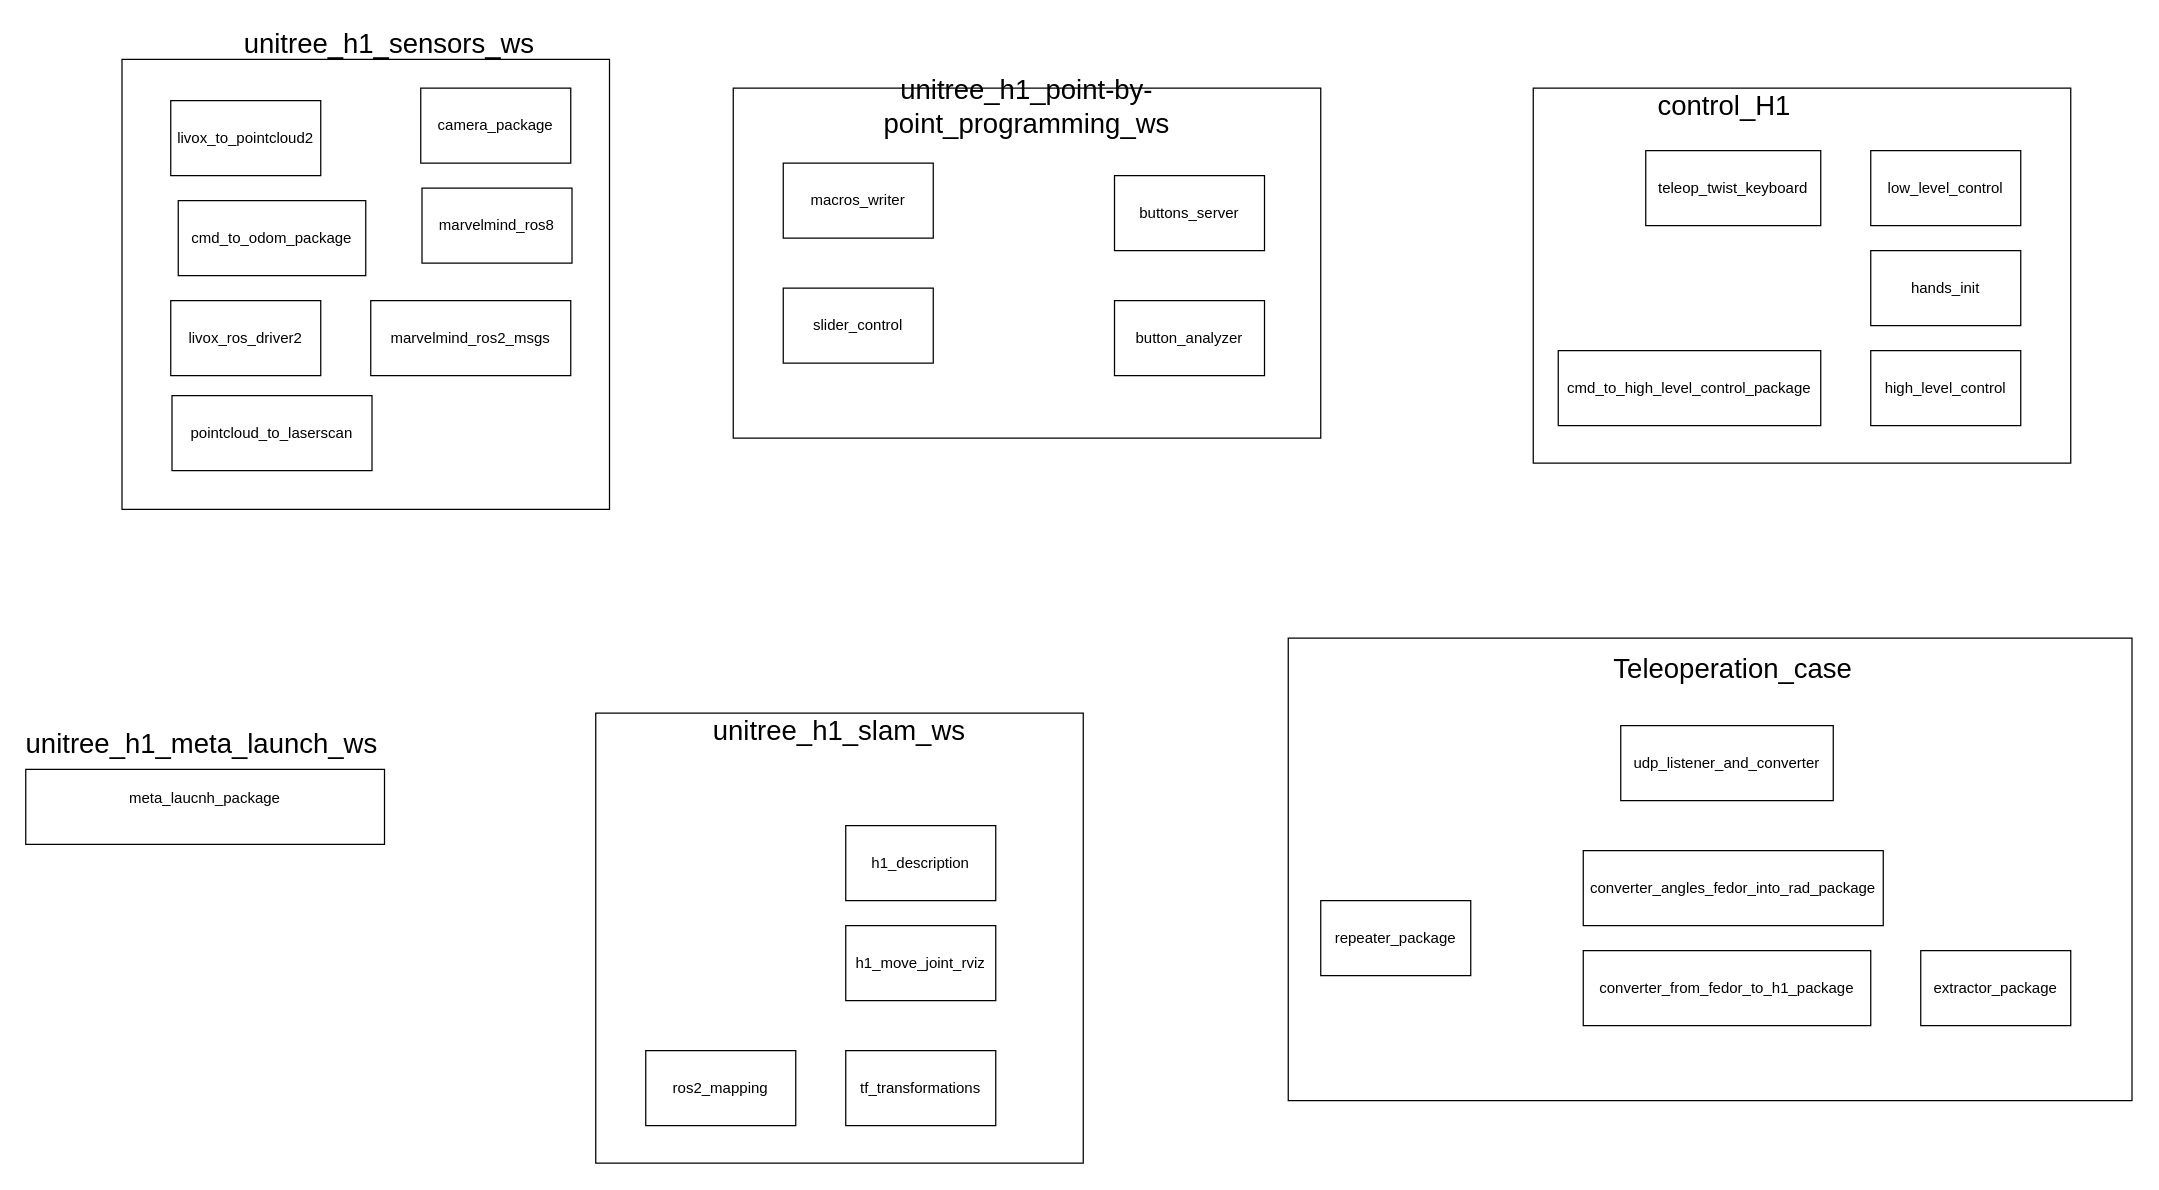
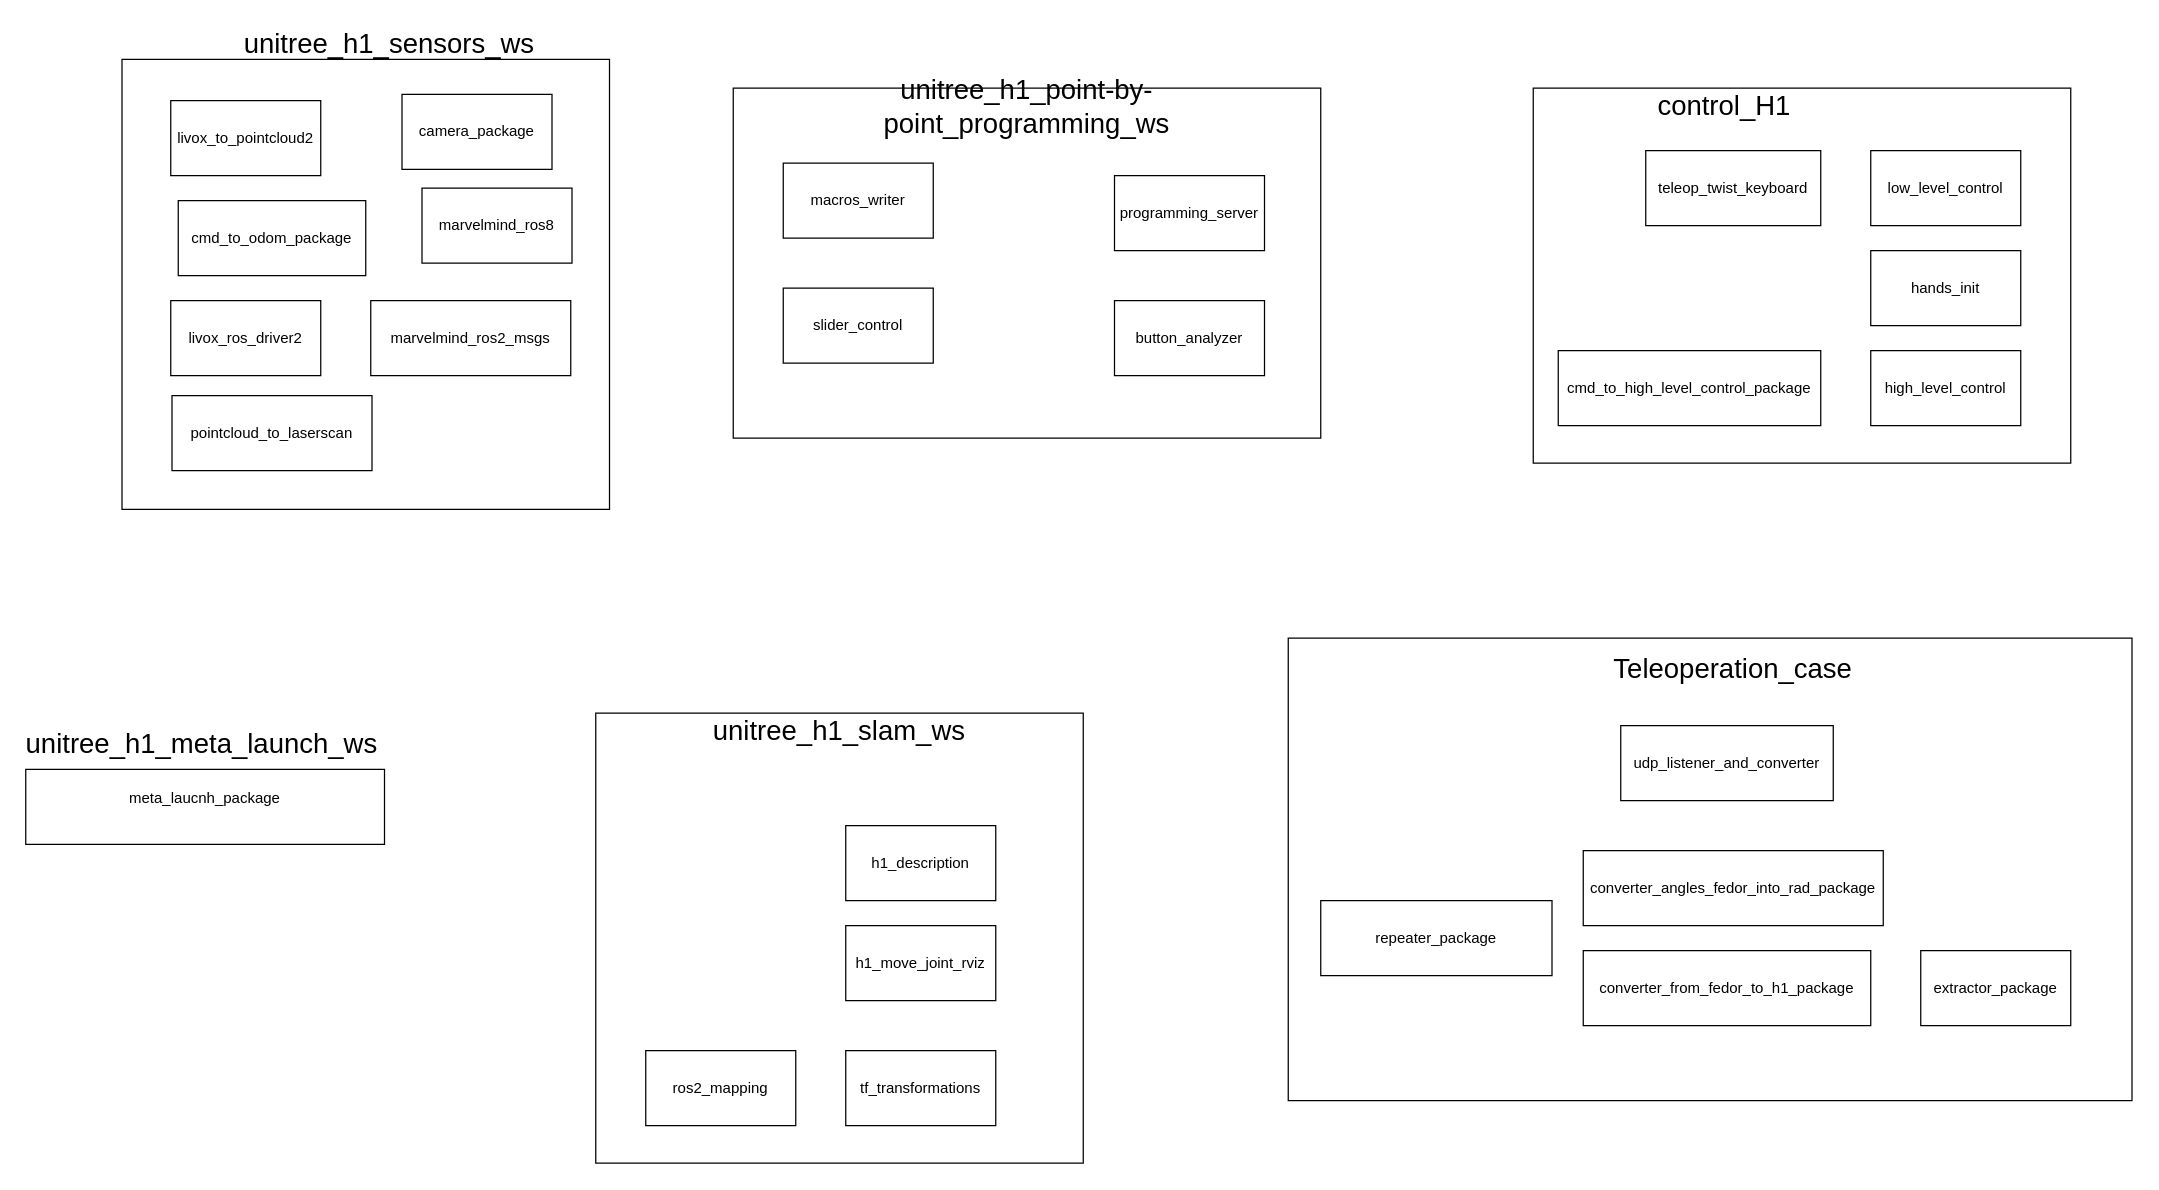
  <mxCell id="0" />
  <mxCell id="1" parent="0" />
  <mxCell id="2" value="cmd_to_high_level_control_package" style="rounded=0;whiteSpace=wrap;html=1;" parent="1" vertex="1"><mxGeometry x="1246" y="280" width="210" height="60" as="geometry" /></mxCell>
  <mxCell id="3" value="cmd_to_odom_package" style="rounded=0;whiteSpace=wrap;html=1;" parent="1" vertex="1"><mxGeometry x="142" y="160" width="150" height="60" as="geometry" /></mxCell>
  <mxCell id="4" value="h1_description" style="rounded=0;whiteSpace=wrap;html=1;" parent="1" vertex="1"><mxGeometry x="676" y="660" width="120" height="60" as="geometry" /></mxCell>
  <mxCell id="5" value="h1_move_joint_rviz" style="rounded=0;whiteSpace=wrap;html=1;" parent="1" vertex="1"><mxGeometry x="676" y="740" width="120" height="60" as="geometry" /></mxCell>
  <mxCell id="6" value="ros2_mapping" style="rounded=0;whiteSpace=wrap;html=1;" parent="1" vertex="1"><mxGeometry x="516" y="840" width="120" height="60" as="geometry" /></mxCell>
  <mxCell id="7" value="teleop_twist_keyboard" style="rounded=0;whiteSpace=wrap;html=1;" parent="1" vertex="1"><mxGeometry x="1316" y="120" width="140" height="60" as="geometry" /></mxCell>
  <mxCell id="8" value="tf_transformations" style="rounded=0;whiteSpace=wrap;html=1;" parent="1" vertex="1"><mxGeometry x="676" y="840" width="120" height="60" as="geometry" /></mxCell>
  <mxCell id="9" value="hands_init" style="rounded=0;whiteSpace=wrap;html=1;" parent="1" vertex="1"><mxGeometry x="1496" y="200" width="120" height="60" as="geometry" /></mxCell>
  <mxCell id="10" value="high_level_control" style="rounded=0;whiteSpace=wrap;html=1;" parent="1" vertex="1"><mxGeometry x="1496" y="280" width="120" height="60" as="geometry" /></mxCell>
  <mxCell id="11" value="low_level_control" style="rounded=0;whiteSpace=wrap;html=1;" parent="1" vertex="1"><mxGeometry x="1496" y="120" width="120" height="60" as="geometry" /></mxCell>
  <mxCell id="12" value="udp_listener_and_converter" style="rounded=0;whiteSpace=wrap;html=1;" parent="1" vertex="1"><mxGeometry x="1296" y="580" width="170" height="60" as="geometry" /></mxCell>
  <mxCell id="13" value="converter_angles_fedor_into_rad_package" style="rounded=0;whiteSpace=wrap;html=1;" parent="1" vertex="1"><mxGeometry x="1266" y="680" width="240" height="60" as="geometry" /></mxCell>
  <mxCell id="14" value="converter_from_fedor_to_h1_package" style="rounded=0;whiteSpace=wrap;html=1;" parent="1" vertex="1"><mxGeometry x="1266" y="760" width="230" height="60" as="geometry" /></mxCell>
  <mxCell id="15" value="extractor_package" style="rounded=0;whiteSpace=wrap;html=1;" parent="1" vertex="1"><mxGeometry x="1536" y="760" width="120" height="60" as="geometry" /></mxCell>
- <mxCell id="16" value="repeater_package" style="rounded=0;whiteSpace=wrap;html=1;" parent="1" vertex="1"><mxGeometry x="1056" y="720" width="120" height="60" as="geometry" /></mxCell>
+ <mxCell id="16" value="repeater_package" style="rounded=0;whiteSpace=wrap;html=1;" parent="1" vertex="1"><mxGeometry x="1056" y="720" width="185" height="60" as="geometry" /></mxCell>
  <mxCell id="17" value="" style="rounded=0;whiteSpace=wrap;html=1;fillColor=none;" parent="1" vertex="1"><mxGeometry x="586" y="70" width="470" height="280" as="geometry" /></mxCell>
  <mxCell id="18" value="" style="rounded=0;whiteSpace=wrap;html=1;fillColor=none;" parent="1" vertex="1"><mxGeometry x="1030" y="510" width="675" height="370" as="geometry" /></mxCell>
  <mxCell id="19" value="&lt;font style=&quot;font-size: 22px;&quot;&gt;Teleoperation_case&lt;/font&gt;" style="text;html=1;align=center;verticalAlign=middle;whiteSpace=wrap;rounded=0;" parent="1" vertex="1"><mxGeometry x="1356" y="520" width="60" height="30" as="geometry" /></mxCell>
  <mxCell id="20" value="" style="rounded=0;whiteSpace=wrap;html=1;fontColor=default;fillColor=none;" parent="1" vertex="1"><mxGeometry x="1226" y="70" width="430" height="300" as="geometry" /></mxCell>
  <mxCell id="21" value="&lt;span style=&quot;font-size: 22px;&quot;&gt;control_H1&lt;/span&gt;" style="text;html=1;align=center;verticalAlign=middle;whiteSpace=wrap;rounded=0;" parent="1" vertex="1"><mxGeometry x="1348.5" y="70" width="60" height="30" as="geometry" /></mxCell>
  <mxCell id="22" value="button_analyzer" style="rounded=0;whiteSpace=wrap;html=1;" parent="1" vertex="1"><mxGeometry x="891" y="240" width="120" height="60" as="geometry" /></mxCell>
- <mxCell id="23" value="buttons_server" style="rounded=0;whiteSpace=wrap;html=1;" parent="1" vertex="1"><mxGeometry x="891" y="140" width="120" height="60" as="geometry" /></mxCell>
+ <mxCell id="23" value="programming_server" style="rounded=0;whiteSpace=wrap;html=1;" parent="1" vertex="1"><mxGeometry x="891" y="140" width="120" height="60" as="geometry" /></mxCell>
  <mxCell id="24" value="macros_writer" style="rounded=0;whiteSpace=wrap;html=1;" parent="1" vertex="1"><mxGeometry x="626" y="130" width="120" height="60" as="geometry" /></mxCell>
  <mxCell id="25" value="slider_control" style="rounded=0;whiteSpace=wrap;html=1;" parent="1" vertex="1"><mxGeometry x="626" y="230" width="120" height="60" as="geometry" /></mxCell>
  <mxCell id="26" value="&lt;span style=&quot;font-size: 22px;&quot;&gt;unitree_h1_point-by-point_programming_ws&lt;/span&gt;" style="text;html=1;align=center;verticalAlign=middle;whiteSpace=wrap;rounded=0;" parent="1" vertex="1"><mxGeometry x="791" y="70" width="60" height="30" as="geometry" /></mxCell>
  <mxCell id="27" value="" style="rounded=0;whiteSpace=wrap;html=1;fillColor=none;" parent="1" vertex="1"><mxGeometry x="97" y="47" width="390" height="360" as="geometry" /></mxCell>
- <mxCell id="28" value="camera_package" style="rounded=0;whiteSpace=wrap;html=1;" parent="1" vertex="1"><mxGeometry x="336" y="70" width="120" height="60" as="geometry" /></mxCell>
+ <mxCell id="28" value="camera_package" style="rounded=0;whiteSpace=wrap;html=1;" parent="1" vertex="1"><mxGeometry x="321" y="75" width="120" height="60" as="geometry" /></mxCell>
  <mxCell id="29" value="livox_ros_driver2" style="rounded=0;whiteSpace=wrap;html=1;" parent="1" vertex="1"><mxGeometry x="136" y="240" width="120" height="60" as="geometry" /></mxCell>
  <mxCell id="30" value="livox_to_pointcloud2" style="rounded=0;whiteSpace=wrap;html=1;" parent="1" vertex="1"><mxGeometry x="136" y="80" width="120" height="60" as="geometry" /></mxCell>
  <mxCell id="31" value="marvelmind_ros8" style="rounded=0;whiteSpace=wrap;html=1;" parent="1" vertex="1"><mxGeometry x="337" y="150" width="120" height="60" as="geometry" /></mxCell>
  <mxCell id="32" value="marvelmind_ros2_msgs" style="rounded=0;whiteSpace=wrap;html=1;" parent="1" vertex="1"><mxGeometry x="296" y="240" width="160" height="60" as="geometry" /></mxCell>
  <mxCell id="33" value="pointcloud_to_laserscan" style="rounded=0;whiteSpace=wrap;html=1;" parent="1" vertex="1"><mxGeometry x="137" y="316" width="160" height="60" as="geometry" /></mxCell>
  <mxCell id="34" value="&lt;span style=&quot;font-size: 22px;&quot;&gt;unitree_h1_sensors_ws&lt;/span&gt;" style="text;html=1;align=center;verticalAlign=middle;whiteSpace=wrap;rounded=0;" parent="1" vertex="1"><mxGeometry x="281" y="20" width="60" height="30" as="geometry" /></mxCell>
  <mxCell id="35" value="" style="rounded=0;whiteSpace=wrap;html=1;fillColor=none;" parent="1" vertex="1"><mxGeometry x="476" y="570" width="390" height="360" as="geometry" /></mxCell>
  <mxCell id="36" value="&lt;span style=&quot;font-size: 22px;&quot;&gt;unitree_h1_slam_ws&lt;/span&gt;" style="text;html=1;align=center;verticalAlign=middle;whiteSpace=wrap;rounded=0;" parent="1" vertex="1"><mxGeometry x="641" y="570" width="60" height="30" as="geometry" /></mxCell>
  <mxCell id="37" value="meta_laucnh_package&lt;div&gt;&lt;br&gt;&lt;/div&gt;" style="whiteSpace=wrap;html=1;" parent="1" vertex="1"><mxGeometry x="20" y="615" width="287" height="60" as="geometry" /></mxCell>
  <mxCell id="38" value="&lt;span style=&quot;font-size: 22px;&quot;&gt;unitree_h1_meta_launch_ws&lt;/span&gt;" style="text;html=1;align=center;verticalAlign=middle;whiteSpace=wrap;rounded=0;" parent="1" vertex="1"><mxGeometry x="131" y="580" width="60" height="30" as="geometry" /></mxCell>
